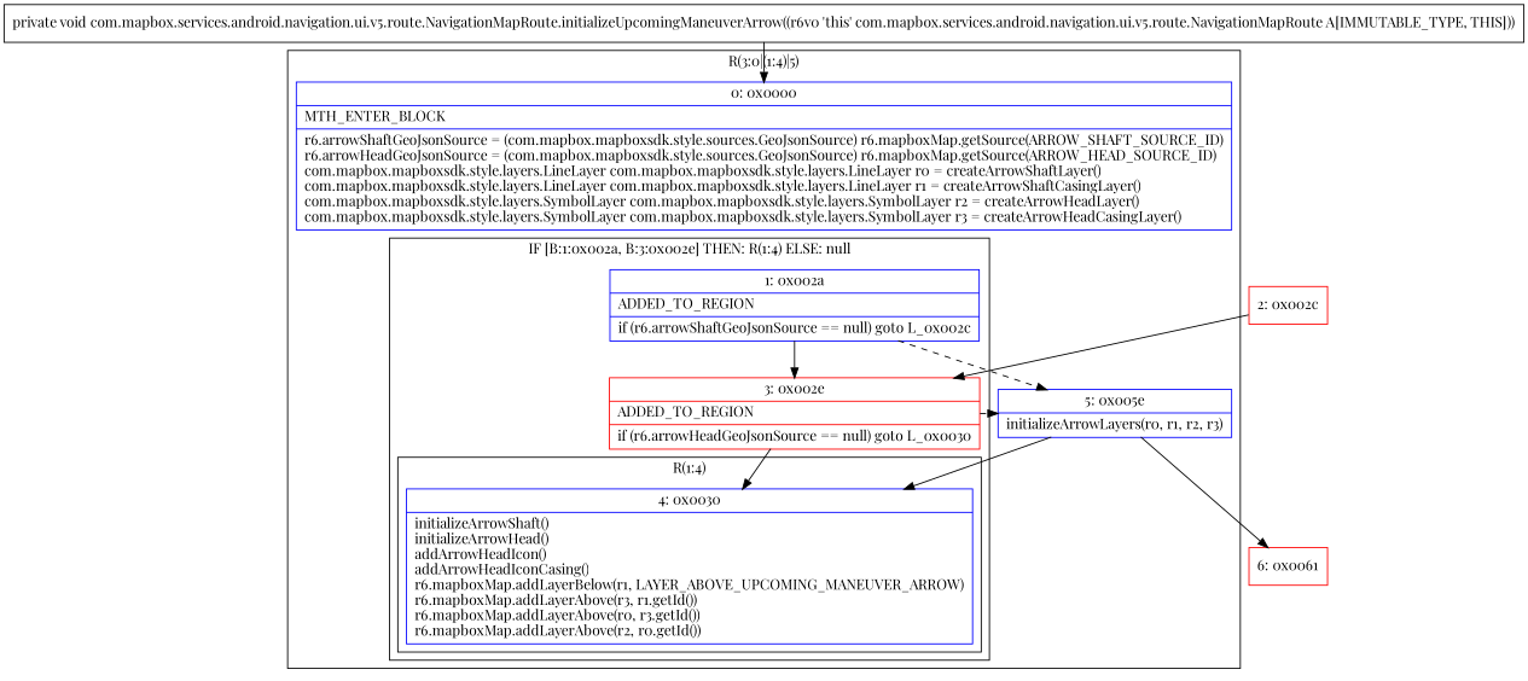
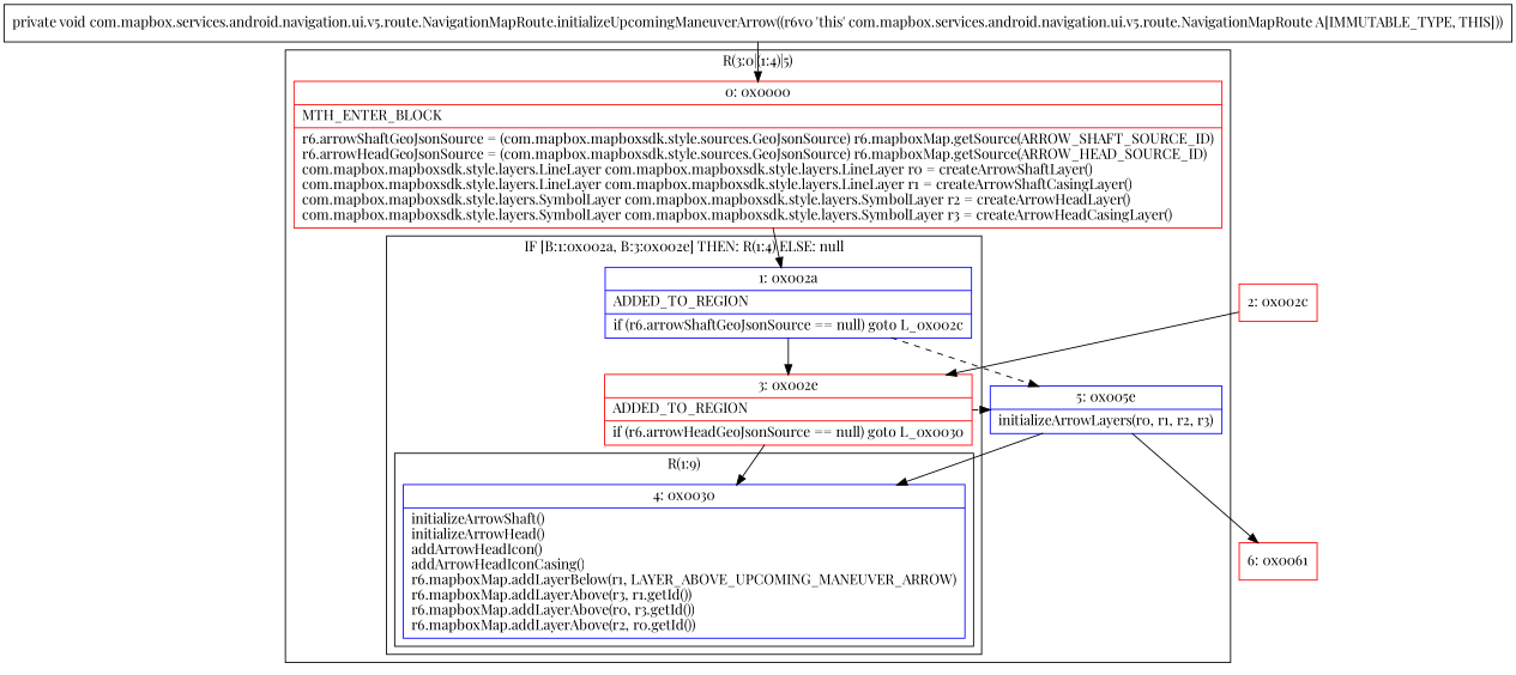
  digraph {
    fontname="Playfair Display"
    node [color=blue fontname="Playfair Display" shape=record]
    edge [fontname="Playfair Display"]
    n1 [label="{4\:\ 0x0030|initializeArrowShaft()\linitializeArrowHead()\laddArrowHeadIcon()\laddArrowHeadIconCasing()\lr6.mapboxMap.addLayerBelow(r1, LAYER_ABOVE_UPCOMING_MANEUVER_ARROW)\lr6.mapboxMap.addLayerAbove(r3, r1.getId())\lr6.mapboxMap.addLayerAbove(r0, r3.getId())\lr6.mapboxMap.addLayerAbove(r2, r0.getId())\l}"]
    n2 [label="{1\:\ 0x002a|ADDED_TO_REGION\l|if (r6.arrowShaftGeoJsonSource == null) goto L_0x002c\l}"]
    n3 [color=red label="{3\:\ 0x002e|ADDED_TO_REGION\l|if (r6.arrowHeadGeoJsonSource == null) goto L_0x0030\l}"]
-   n4 [label="{0\:\ 0x0000|MTH_ENTER_BLOCK\l|r6.arrowShaftGeoJsonSource = (com.mapbox.mapboxsdk.style.sources.GeoJsonSource) r6.mapboxMap.getSource(ARROW_SHAFT_SOURCE_ID)\lr6.arrowHeadGeoJsonSource = (com.mapbox.mapboxsdk.style.sources.GeoJsonSource) r6.mapboxMap.getSource(ARROW_HEAD_SOURCE_ID)\lcom.mapbox.mapboxsdk.style.layers.LineLayer com.mapbox.mapboxsdk.style.layers.LineLayer r0 = createArrowShaftLayer()\lcom.mapbox.mapboxsdk.style.layers.LineLayer com.mapbox.mapboxsdk.style.layers.LineLayer r1 = createArrowShaftCasingLayer()\lcom.mapbox.mapboxsdk.style.layers.SymbolLayer com.mapbox.mapboxsdk.style.layers.SymbolLayer r2 = createArrowHeadLayer()\lcom.mapbox.mapboxsdk.style.layers.SymbolLayer com.mapbox.mapboxsdk.style.layers.SymbolLayer r3 = createArrowHeadCasingLayer()\l}"]
+   n4 [color=red label="{0\:\ 0x0000|MTH_ENTER_BLOCK\l|r6.arrowShaftGeoJsonSource = (com.mapbox.mapboxsdk.style.sources.GeoJsonSource) r6.mapboxMap.getSource(ARROW_SHAFT_SOURCE_ID)\lr6.arrowHeadGeoJsonSource = (com.mapbox.mapboxsdk.style.sources.GeoJsonSource) r6.mapboxMap.getSource(ARROW_HEAD_SOURCE_ID)\lcom.mapbox.mapboxsdk.style.layers.LineLayer com.mapbox.mapboxsdk.style.layers.LineLayer r0 = createArrowShaftLayer()\lcom.mapbox.mapboxsdk.style.layers.LineLayer com.mapbox.mapboxsdk.style.layers.LineLayer r1 = createArrowShaftCasingLayer()\lcom.mapbox.mapboxsdk.style.layers.SymbolLayer com.mapbox.mapboxsdk.style.layers.SymbolLayer r2 = createArrowHeadLayer()\lcom.mapbox.mapboxsdk.style.layers.SymbolLayer com.mapbox.mapboxsdk.style.layers.SymbolLayer r3 = createArrowHeadCasingLayer()\l}"]
    n5 [label="{5\:\ 0x005e|initializeArrowLayers(r0, r1, r2, r3)\l}"]
    n6 [color=red label="{6\:\ 0x0061}"]
    n7 [color=red label="{2\:\ 0x002c}"]
    n8 [label="{private void com.mapbox.services.android.navigation.ui.v5.route.NavigationMapRoute.initializeUpcomingManeuverArrow((r6v0 'this' com.mapbox.services.android.navigation.ui.v5.route.NavigationMapRoute A[IMMUTABLE_TYPE, THIS])) }" color=""]
    subgraph cluster_1 {
      label="R(3:0|(1:4)|5)"
      n4
      n5
      subgraph cluster_2 {
        label="IF [B:1:0x002a, B:3:0x002e] THEN: R(1:4) ELSE: null"
        n2
        n3
        subgraph cluster_3 {
-         label="R(1:4)"
+         label="R(1:9)"
          n1
        }
      }
    }
    n2 -> n3
    n2 -> n5 [style=dashed]
    n3 -> n1
    n3 -> n5 [style=dashed]
+   n4 -> n2
    n5 -> n1
    n5 -> n6
    n7 -> n3
    n8 -> n4
  }
